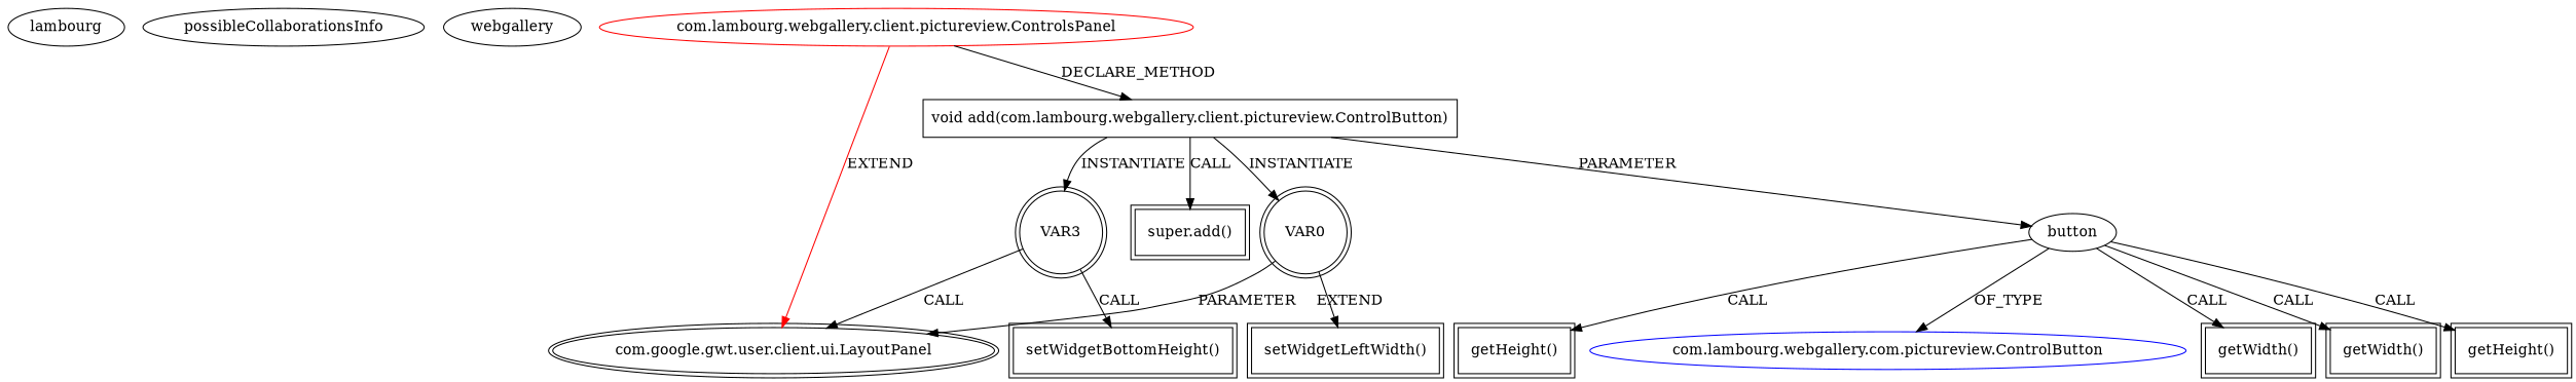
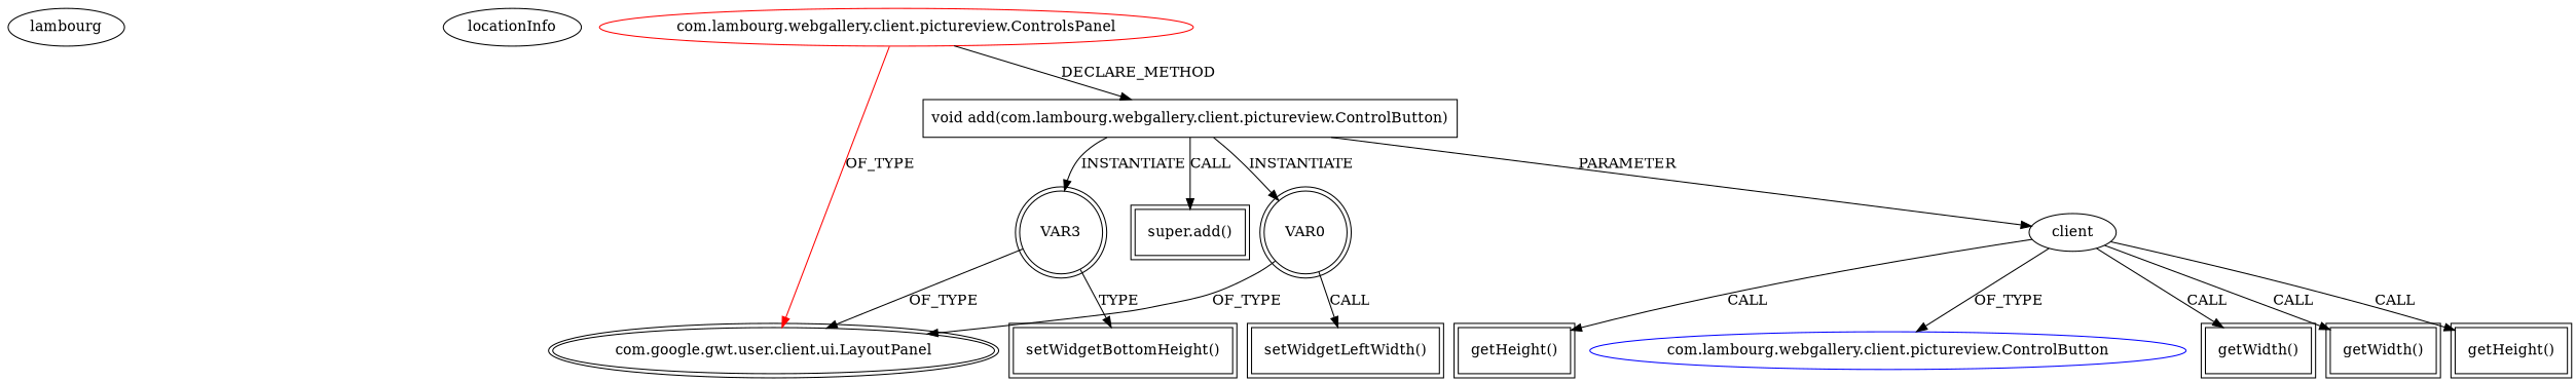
  digraph {
    node [isFrameworkType=true vertexType=INSIDE_CALL peripheries=2 shape=box]
    n1 [category=extension_graph graphId=3579 isAnonymous=false label=lambourg possibleRelation=true isFrameworkType="" vertexType="" peripheries="" shape=""]
-   possibleCollaborationsInfo [0="3579~CLIENT_METHOD_DECLARATION-PARAMETER_DECLARATION-~com.google.gwt.user.client.ui.LayoutPanel ~com.google.gwt.user.client.ui.Image ~false~false" isFrameworkType="" vertexType="" peripheries="" shape=""]
-   locationInfo [contextSignature=ControlsPanel filePath="/lambourg-WebGallery/WebGallery-master/client/src/com/lambourg/webgallery/client/pictureview/ControlsPanel.java" graphId=3579 projectName="lambourg-WebGallery" label=webgallery isFrameworkType="" vertexType="" peripheries="" shape=""]
+   locationInfo [contextSignature=ControlsPanel filePath="/lambourg-WebGallery/WebGallery-master/client/src/com/lambourg/webgallery/client/pictureview/ControlsPanel.java" graphId=3579 projectName="lambourg-WebGallery" isFrameworkType="" vertexType="" peripheries="" shape=""]
    n4 [color=red isFrameworkType=false label="com.lambourg.webgallery.client.pictureview.ControlsPanel" vertexType=ROOT_CLIENT_CLASS_DECLARATION peripheries="" shape=""]
    n5 [label="com.google.gwt.user.client.ui.LayoutPanel" vertexType=FRAMEWORK_CLASS_TYPE shape=""]
    n6 [isFrameworkType=false label="void add(com.lambourg.webgallery.client.pictureview.ControlButton)" vertexType=CLIENT_METHOD_DECLARATION peripheries=""]
-   n7 [isFrameworkType=false label=button vertexType=PARAMETER_DECLARATION peripheries="" shape=""]
+   n7 [isFrameworkType=false label=client vertexType=PARAMETER_DECLARATION peripheries="" shape=""]
    n8 [label="super.add()" vertexType=SUPER_CALL]
    n9 [label=VAR0 shape=circle vertexType=VARIABLE_EXPRESION]
    n10 [label=VAR3 shape=circle vertexType=VARIABLE_EXPRESION]
-   n11 [color=blue isFrameworkType=false label="com.lambourg.webgallery.com.pictureview.ControlButton" vertexType=REFERENCE_CLIENT_CLASS_DECLARATION peripheries="" shape=""]
+   n11 [color=blue isFrameworkType=false label="com.lambourg.webgallery.client.pictureview.ControlButton" vertexType=REFERENCE_CLIENT_CLASS_DECLARATION peripheries="" shape=""]
    n12 [label="getWidth()"]
    n13 [label="getWidth()"]
    n14 [label="getHeight()"]
    n15 [label="getHeight()"]
    n16 [label="setWidgetLeftWidth()"]
    n17 [label="setWidgetBottomHeight()"]
-   n4 -> n5 [color=red label=EXTEND]
+   n4 -> n5 [color=red label=OF_TYPE]
    n4 -> n6 [label=DECLARE_METHOD]
    n6 -> n7 [label=PARAMETER]
    n6 -> n8 [label=CALL]
    n6 -> n9 [label=INSTANTIATE]
    n6 -> n10 [label=INSTANTIATE]
    n7 -> n11 [label=OF_TYPE]
    n7 -> n12 [label=CALL]
    n7 -> n13 [label=CALL]
    n7 -> n14 [label=CALL]
    n7 -> n15 [label=CALL]
-   n9 -> n5 [label=PARAMETER]
-   n9 -> n16 [label=EXTEND]
-   n10 -> n5 [label=CALL]
-   n10 -> n17 [label=CALL]
+   n9 -> n5 [label=OF_TYPE]
+   n9 -> n16 [label=CALL]
+   n10 -> n5 [label=OF_TYPE]
+   n10 -> n17 [label=TYPE]
  }
